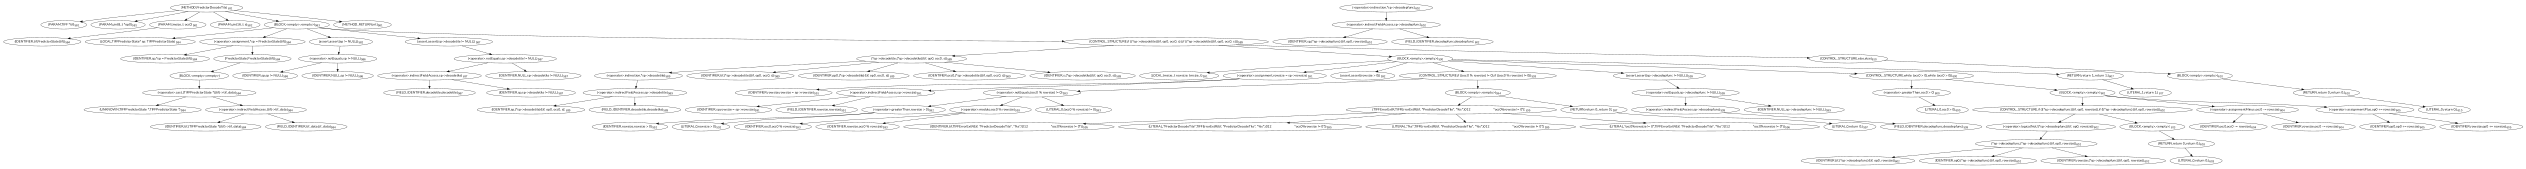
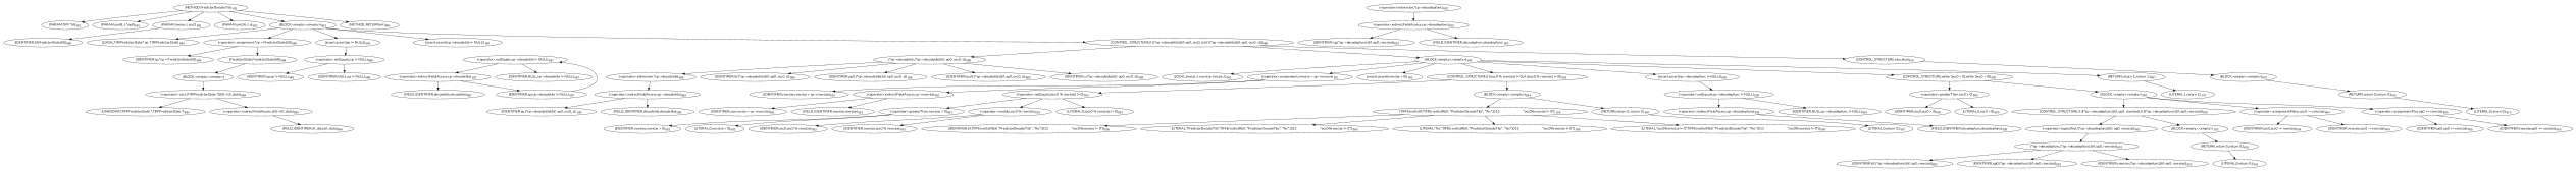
  digraph {
    fontname=Nunito
    node [fontname=Nunito]
    edge [fontname=Nunito]
    n1 [label=<(METHOD,PredictorDecodeTile)<SUB>581</SUB>>]
    n2 [label=<(PARAM,TIFF *tif)<SUB>581</SUB>>]
    n3 [label=<(PARAM,uint8_t *op0)<SUB>581</SUB>>]
    n4 [label=<(PARAM,tmsize_t occ0)<SUB>581</SUB>>]
    n5 [label=<(PARAM,uint16_t s)<SUB>582</SUB>>]
    n6 [label=<(BLOCK,&lt;empty&gt;,&lt;empty&gt;)<SUB>583</SUB>>]
    n7 [label=<(METHOD_RETURN,int)<SUB>581</SUB>>]
    n8 [label=<(IDENTIFIER,tif,PredictorState(tif))<SUB>584</SUB>>]
    n9 [label=<(LOCAL,TIFFPredictorState* sp: TIFFPredictorState)<SUB>584</SUB>>]
    n10 [label=<(&lt;operator&gt;.assignment,*sp = PredictorState(tif))<SUB>584</SUB>>]
    n11 [label=<(assert,assert(sp != NULL))<SUB>582</SUB>>]
    n12 [label=<(assert,assert(sp-&gt;decodetile != NULL))<SUB>587</SUB>>]
    n13 [label=<(CONTROL_STRUCTURE,if ((*sp-&gt;decodetile)(tif, op0, occ0, s)),if ((*sp-&gt;decodetile)(tif, op0, occ0, s)))<SUB>589</SUB>>]
    n14 [label=<(IDENTIFIER,sp,*sp = PredictorState(tif))<SUB>584</SUB>>]
    n15 [label=<(PredictorState,PredictorState(tif))<SUB>584</SUB>>]
    n16 [label=<(&lt;operator&gt;.notEquals,sp != NULL)<SUB>586</SUB>>]
    n17 [label=<(&lt;operator&gt;.notEquals,sp-&gt;decodetile != NULL)<SUB>587</SUB>>]
    n18 [label=<(*sp-&gt;decodetile,(*sp-&gt;decodetile)(tif, op0, occ0, s))<SUB>589</SUB>>]
    n19 [label=<(BLOCK,&lt;empty&gt;,&lt;empty&gt;)<SUB>590</SUB>>]
    n20 [label=<(CONTROL_STRUCTURE,else,else)<SUB>610</SUB>>]
    n21 [label=<(BLOCK,&lt;empty&gt;,&lt;empty&gt;)>]
    n22 [label=<(&lt;operator&gt;.cast,(TIFFPredictorState *)(tif)-&gt;tif_data)<SUB>584</SUB>>]
    n23 [label=<(UNKNOWN,TIFFPredictorState *,TIFFPredictorState *)<SUB>584</SUB>>]
    n24 [label=<(&lt;operator&gt;.indirectFieldAccess,(tif)-&gt;tif_data)<SUB>584</SUB>>]
-   n25 [label=<(IDENTIFIER,tif,(TIFFPredictorState *)(tif)-&gt;tif_data)<SUB>584</SUB>>]
    n26 [label=<(FIELD_IDENTIFIER,tif_data,tif_data)<SUB>584</SUB>>]
    n27 [label=<(IDENTIFIER,sp,sp != NULL)<SUB>586</SUB>>]
    n28 [label=<(IDENTIFIER,NULL,sp != NULL)<SUB>586</SUB>>]
    n29 [label=<(&lt;operator&gt;.indirectFieldAccess,sp-&gt;decodetile)<SUB>587</SUB>>]
    n30 [label=<(IDENTIFIER,NULL,sp-&gt;decodetile != NULL)<SUB>587</SUB>>]
    n31 [label=<(IDENTIFIER,sp,sp-&gt;decodetile != NULL)<SUB>587</SUB>>]
    n32 [label=<(FIELD_IDENTIFIER,decodetile,decodetile)<SUB>587</SUB>>]
    n33 [label=<(&lt;operator&gt;.indirection,*sp-&gt;decodetile)<SUB>589</SUB>>]
    n34 [label=<(IDENTIFIER,tif,(*sp-&gt;decodetile)(tif, op0, occ0, s))<SUB>589</SUB>>]
    n35 [label=<(IDENTIFIER,op0,(*sp-&gt;decodetile)(tif, op0, occ0, s))<SUB>589</SUB>>]
    n36 [label=<(IDENTIFIER,occ0,(*sp-&gt;decodetile)(tif, op0, occ0, s))<SUB>589</SUB>>]
    n37 [label=<(IDENTIFIER,s,(*sp-&gt;decodetile)(tif, op0, occ0, s))<SUB>589</SUB>>]
    n38 [label=<(LOCAL,tmsize_t rowsize: tmsize_t)<SUB>591</SUB>>]
    n39 [label=<(&lt;operator&gt;.assignment,rowsize = sp-&gt;rowsize)<SUB>591</SUB>>]
    n40 [label=<(assert,assert(rowsize &gt; 0))<SUB>592</SUB>>]
    n41 [label=<(CONTROL_STRUCTURE,if ((occ0 % rowsize) != 0),if ((occ0 % rowsize) != 0))<SUB>593</SUB>>]
    n42 [label=<(assert,assert(sp-&gt;decodepfunc != NULL))<SUB>599</SUB>>]
    n43 [label=<(CONTROL_STRUCTURE,while (occ0 &gt; 0),while (occ0 &gt; 0))<SUB>600</SUB>>]
    n44 [label=<(RETURN,return 1;,return 1;)<SUB>607</SUB>>]
    n45 [label=<(BLOCK,&lt;empty&gt;,&lt;empty&gt;)<SUB>610</SUB>>]
    n46 [label=<(&lt;operator&gt;.indirectFieldAccess,sp-&gt;decodetile)<SUB>589</SUB>>]
    n47 [label=<(IDENTIFIER,sp,(*sp-&gt;decodetile)(tif, op0, occ0, s))<SUB>589</SUB>>]
    n48 [label=<(FIELD_IDENTIFIER,decodetile,decodetile)<SUB>589</SUB>>]
    n49 [label=<(IDENTIFIER,rowsize,rowsize = sp-&gt;rowsize)<SUB>591</SUB>>]
    n50 [label=<(&lt;operator&gt;.indirectFieldAccess,sp-&gt;rowsize)<SUB>591</SUB>>]
    n51 [label=<(&lt;operator&gt;.notEquals,(occ0 % rowsize) != 0)<SUB>593</SUB>>]
    n52 [label=<(BLOCK,&lt;empty&gt;,&lt;empty&gt;)<SUB>594</SUB>>]
    n53 [label=<(&lt;operator&gt;.notEquals,sp-&gt;decodepfunc != NULL)<SUB>599</SUB>>]
    n54 [label=<(&lt;operator&gt;.greaterThan,occ0 &gt; 0)<SUB>600</SUB>>]
    n55 [label=<(BLOCK,&lt;empty&gt;,&lt;empty&gt;)<SUB>601</SUB>>]
    n56 [label=<(LITERAL,1,return 1;)<SUB>607</SUB>>]
    n57 [label=<(IDENTIFIER,sp,rowsize = sp-&gt;rowsize)<SUB>591</SUB>>]
    n58 [label=<(FIELD_IDENTIFIER,rowsize,rowsize)<SUB>591</SUB>>]
    n59 [label=<(&lt;operator&gt;.greaterThan,rowsize &gt; 0)<SUB>592</SUB>>]
    n60 [label=<(IDENTIFIER,rowsize,rowsize &gt; 0)<SUB>592</SUB>>]
    n61 [label=<(LITERAL,0,rowsize &gt; 0)<SUB>592</SUB>>]
    n62 [label=<(&lt;operator&gt;.modulo,occ0 % rowsize)<SUB>593</SUB>>]
    n63 [label=<(LITERAL,0,(occ0 % rowsize) != 0)<SUB>593</SUB>>]
    n64 [label=<(TIFFErrorExtR,TIFFErrorExtR(tif, &quot;PredictorDecodeTile&quot;, &quot;%s&quot;,\012                          &quot;occ0%rowsize != 0&quot;))<SUB>595</SUB>>]
    n65 [label=<(RETURN,return 0;,return 0;)<SUB>597</SUB>>]
    n66 [label=<(IDENTIFIER,occ0,occ0 % rowsize)<SUB>593</SUB>>]
    n67 [label=<(IDENTIFIER,rowsize,occ0 % rowsize)<SUB>593</SUB>>]
    n68 [label=<(IDENTIFIER,tif,TIFFErrorExtR(tif, &quot;PredictorDecodeTile&quot;, &quot;%s&quot;,\012                          &quot;occ0%rowsize != 0&quot;))<SUB>595</SUB>>]
    n69 [label=<(LITERAL,&quot;PredictorDecodeTile&quot;,TIFFErrorExtR(tif, &quot;PredictorDecodeTile&quot;, &quot;%s&quot;,\012                          &quot;occ0%rowsize != 0&quot;))<SUB>595</SUB>>]
    n70 [label=<(LITERAL,&quot;%s&quot;,TIFFErrorExtR(tif, &quot;PredictorDecodeTile&quot;, &quot;%s&quot;,\012                          &quot;occ0%rowsize != 0&quot;))<SUB>595</SUB>>]
    n71 [label=<(LITERAL,&quot;occ0%rowsize != 0&quot;,TIFFErrorExtR(tif, &quot;PredictorDecodeTile&quot;, &quot;%s&quot;,\012                          &quot;occ0%rowsize != 0&quot;))<SUB>596</SUB>>]
    n72 [label=<(LITERAL,0,return 0;)<SUB>597</SUB>>]
    n73 [label=<(&lt;operator&gt;.indirectFieldAccess,sp-&gt;decodepfunc)<SUB>599</SUB>>]
    n74 [label=<(IDENTIFIER,NULL,sp-&gt;decodepfunc != NULL)<SUB>599</SUB>>]
    n75 [label=<(FIELD_IDENTIFIER,decodepfunc,decodepfunc)<SUB>599</SUB>>]
+   n76 [label=<(IDENTIFIER,occ0,occ0 &gt; 0)<SUB>600</SUB>>]
    n77 [label=<(LITERAL,0,occ0 &gt; 0)<SUB>600</SUB>>]
    n78 [label=<(CONTROL_STRUCTURE,if (!(*sp-&gt;decodepfunc)(tif, op0, rowsize)),if (!(*sp-&gt;decodepfunc)(tif, op0, rowsize)))<SUB>602</SUB>>]
    n79 [label=<(&lt;operator&gt;.assignmentMinus,occ0 -= rowsize)<SUB>604</SUB>>]
    n80 [label=<(&lt;operator&gt;.assignmentPlus,op0 += rowsize)<SUB>605</SUB>>]
    n81 [label=<(&lt;operator&gt;.logicalNot,!(*sp-&gt;decodepfunc)(tif, op0, rowsize))<SUB>602</SUB>>]
    n82 [label=<(BLOCK,&lt;empty&gt;,&lt;empty&gt;)<SUB>603</SUB>>]
    n83 [label=<(IDENTIFIER,occ0,occ0 -= rowsize)<SUB>604</SUB>>]
    n84 [label=<(IDENTIFIER,rowsize,occ0 -= rowsize)<SUB>604</SUB>>]
    n85 [label=<(IDENTIFIER,op0,op0 += rowsize)<SUB>605</SUB>>]
    n86 [label=<(IDENTIFIER,rowsize,op0 += rowsize)<SUB>605</SUB>>]
    n87 [label=<(*sp-&gt;decodepfunc,(*sp-&gt;decodepfunc)(tif, op0, rowsize))<SUB>602</SUB>>]
    n88 [label=<(RETURN,return 0;,return 0;)<SUB>603</SUB>>]
    n89 [label=<(IDENTIFIER,tif,(*sp-&gt;decodepfunc)(tif, op0, rowsize))<SUB>602</SUB>>]
    n90 [label=<(IDENTIFIER,op0,(*sp-&gt;decodepfunc)(tif, op0, rowsize))<SUB>602</SUB>>]
    n91 [label=<(IDENTIFIER,rowsize,(*sp-&gt;decodepfunc)(tif, op0, rowsize))<SUB>602</SUB>>]
    n92 [label=<(&lt;operator&gt;.indirection,*sp-&gt;decodepfunc)<SUB>602</SUB>>]
    n93 [label=<(&lt;operator&gt;.indirectFieldAccess,sp-&gt;decodepfunc)<SUB>602</SUB>>]
    n94 [label=<(IDENTIFIER,sp,(*sp-&gt;decodepfunc)(tif, op0, rowsize))<SUB>602</SUB>>]
    n95 [label=<(FIELD_IDENTIFIER,decodepfunc,decodepfunc)<SUB>602</SUB>>]
    n96 [label=<(LITERAL,0,return 0;)<SUB>603</SUB>>]
    n97 [label=<(RETURN,return 0;,return 0;)<SUB>610</SUB>>]
    n98 [label=<(LITERAL,0,return 0;)<SUB>610</SUB>>]
    n1 -> n2
    n1 -> n3
    n1 -> n4
    n1 -> n5
    n1 -> n6
    n1 -> n7
    n4 -> n8
    n6 -> n9
    n6 -> n10
    n6 -> n11
    n6 -> n12
    n6 -> n13
    n10 -> n14
    n10 -> n15
    n11 -> n16
-   n12 -> n17
+   n31 -> n17
    n13 -> n18
    n13 -> n19
    n13 -> n20
    n15 -> n21
    n16 -> n27
    n16 -> n28
    n17 -> n29
    n17 -> n30
    n18 -> n33
    n18 -> n34
    n18 -> n35
    n18 -> n36
    n18 -> n37
    n19 -> n38
    n19 -> n39
    n19 -> n40
    n19 -> n41
    n19 -> n42
    n19 -> n43
    n19 -> n44
    n20 -> n45
    n21 -> n22
    n22 -> n23
    n22 -> n24
-   n24 -> n25
    n24 -> n26
    n29 -> n31
    n29 -> n32
    n33 -> n46
    n39 -> n49
    n39 -> n50
    n41 -> n51
    n41 -> n52
    n42 -> n53
    n43 -> n54
    n43 -> n55
    n44 -> n56
    n45 -> n97
    n46 -> n47
    n46 -> n48
    n50 -> n57
    n50 -> n58
    n51 -> n59
    n51 -> n62
    n51 -> n63
    n52 -> n64
    n52 -> n65
    n53 -> n73
    n53 -> n74
+   n54 -> n76
    n54 -> n77
    n55 -> n78
    n55 -> n79
    n55 -> n80
    n59 -> n60
    n59 -> n61
    n62 -> n66
    n62 -> n67
    n64 -> n68
    n64 -> n69
    n64 -> n70
    n64 -> n71
    n65 -> n72
    n73 -> n75
    n78 -> n81
    n78 -> n82
    n79 -> n83
    n79 -> n84
    n80 -> n85
    n80 -> n86
    n81 -> n87
    n82 -> n88
    n87 -> n89
    n87 -> n90
    n87 -> n91
    n88 -> n96
    n92 -> n93
    n93 -> n94
    n93 -> n95
    n97 -> n98
  }
